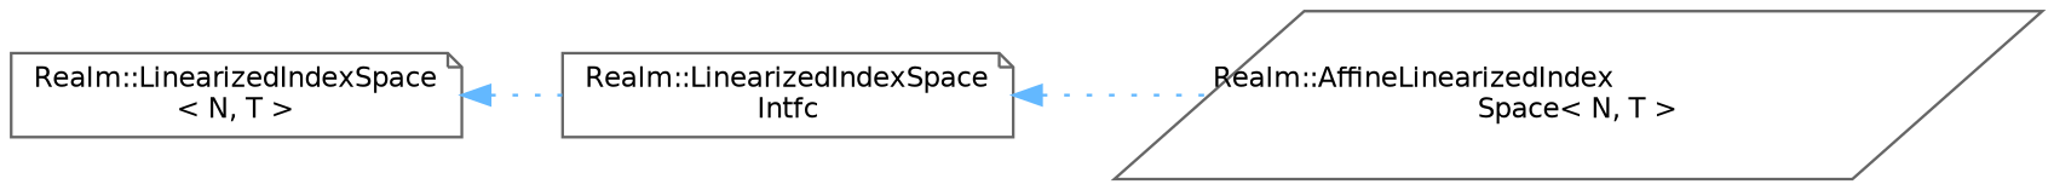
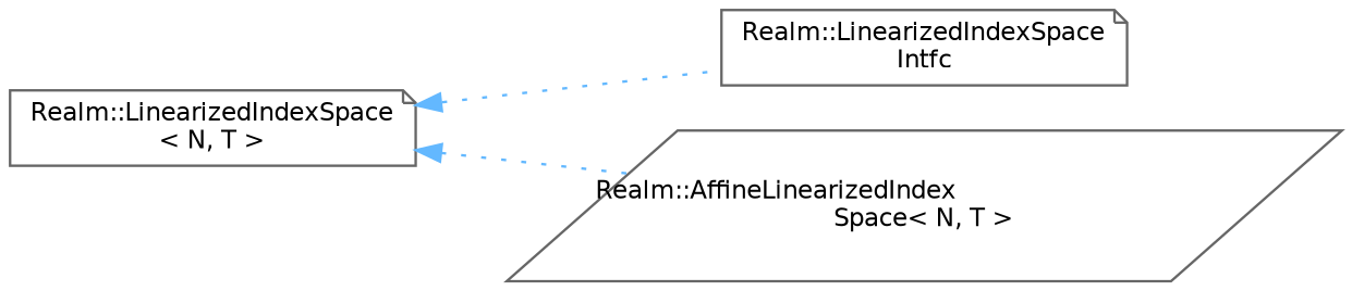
  digraph {
    rankdir=LR
    node [color=grey40 fillcolor=white fontname=Helvetica fontsize=10 shape=note style=filled]
    edge [color=steelblue1 dir=back fontname=Helvetica fontsize=10 labelfontname=Helvetica labelfontsize=10 style=dotted]
    n1 [height=0.2 label="Realm::LinearizedIndexSpace\lIntfc" width=0.4]
    n2 [height=0.2 label="Realm::LinearizedIndexSpace\l\< N, T \>" width=0.4]
    n3 [height=0.2 label="Realm::AffineLinearizedIndex\lSpace\< N, T \>" shape=parallelogram width=0.4]
    n2 -> n1
-   n1 -> n3
+   n2 -> n3
  }
